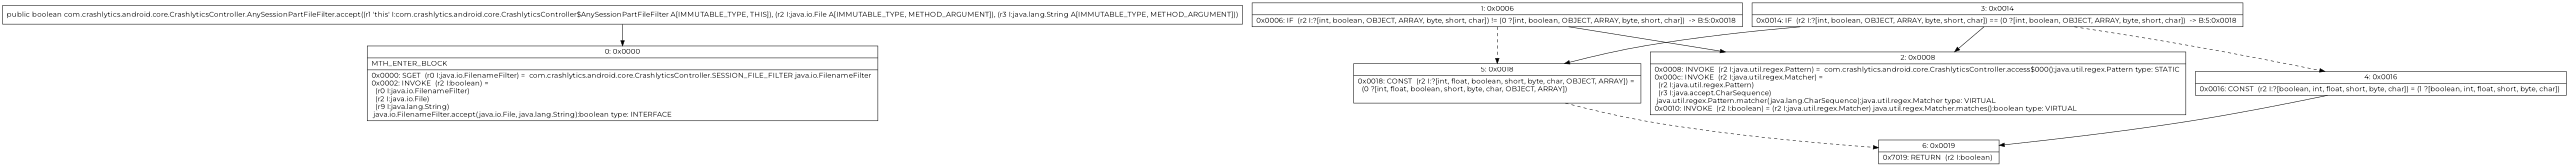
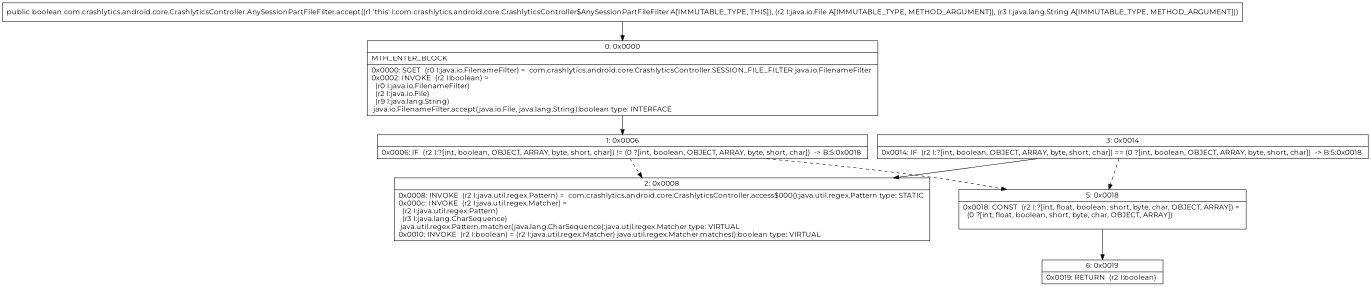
  digraph {
    fontname=Montserrat
    node [fontname=Montserrat shape=record]
    edge [fontname=Montserrat]
    n1 [label="{0\:\ 0x0000|MTH_ENTER_BLOCK\l|0x0000: SGET  (r0 I:java.io.FilenameFilter) =  com.crashlytics.android.core.CrashlyticsController.SESSION_FILE_FILTER java.io.FilenameFilter \l0x0002: INVOKE  (r2 I:boolean) = \l  (r0 I:java.io.FilenameFilter)\l  (r2 I:java.io.File)\l  (r9 I:java.lang.String)\l java.io.FilenameFilter.accept(java.io.File, java.lang.String):boolean type: INTERFACE \l}"]
    n2 [label="{1\:\ 0x0006|0x0006: IF  (r2 I:?[int, boolean, OBJECT, ARRAY, byte, short, char]) != (0 ?[int, boolean, OBJECT, ARRAY, byte, short, char])  \-\> B:5:0x0018 \l}"]
-   n3 [label="{2\:\ 0x0008|0x0008: INVOKE  (r2 I:java.util.regex.Pattern) =  com.crashlytics.android.core.CrashlyticsController.access$000():java.util.regex.Pattern type: STATIC \l0x000c: INVOKE  (r2 I:java.util.regex.Matcher) = \l  (r2 I:java.util.regex.Pattern)\l  (r3 I:java.accept.CharSequence)\l java.util.regex.Pattern.matcher(java.lang.CharSequence):java.util.regex.Matcher type: VIRTUAL \l0x0010: INVOKE  (r2 I:boolean) = (r2 I:java.util.regex.Matcher) java.util.regex.Matcher.matches():boolean type: VIRTUAL \l}"]
+   n3 [label="{2\:\ 0x0008|0x0008: INVOKE  (r2 I:java.util.regex.Pattern) =  com.crashlytics.android.core.CrashlyticsController.access$000():java.util.regex.Pattern type: STATIC \l0x000c: INVOKE  (r2 I:java.util.regex.Matcher) = \l  (r2 I:java.util.regex.Pattern)\l  (r3 I:java.lang.CharSequence)\l java.util.regex.Pattern.matcher(java.lang.CharSequence):java.util.regex.Matcher type: VIRTUAL \l0x0010: INVOKE  (r2 I:boolean) = (r2 I:java.util.regex.Matcher) java.util.regex.Matcher.matches():boolean type: VIRTUAL \l}"]
    n4 [label="{5\:\ 0x0018|0x0018: CONST  (r2 I:?[int, float, boolean, short, byte, char, OBJECT, ARRAY]) = \l  (0 ?[int, float, boolean, short, byte, char, OBJECT, ARRAY])\l \l}"]
-   n5 [label="{6\:\ 0x0019|0x7019: RETURN  (r2 I:boolean) \l}"]
+   n5 [label="{6\:\ 0x0019|0x0019: RETURN  (r2 I:boolean) \l}"]
    n6 [label="{3\:\ 0x0014|0x0014: IF  (r2 I:?[int, boolean, OBJECT, ARRAY, byte, short, char]) == (0 ?[int, boolean, OBJECT, ARRAY, byte, short, char])  \-\> B:5:0x0018 \l}"]
-   n7 [label="{4\:\ 0x0016|0x0016: CONST  (r2 I:?[boolean, int, float, short, byte, char]) = (1 ?[boolean, int, float, short, byte, char]) \l}"]
    n8 [label="{public boolean com.crashlytics.android.core.CrashlyticsController.AnySessionPartFileFilter.accept((r1 'this' I:com.crashlytics.android.core.CrashlyticsController$AnySessionPartFileFilter A[IMMUTABLE_TYPE, THIS]), (r2 I:java.io.File A[IMMUTABLE_TYPE, METHOD_ARGUMENT]), (r3 I:java.lang.String A[IMMUTABLE_TYPE, METHOD_ARGUMENT])) }"]
-   n2 -> n3 [style=solid]
+   n1 -> n2
+   n2 -> n3 [style=dashed]
    n2 -> n4 [style=dashed]
-   n4 -> n5 [style=dashed]
+   n4 -> n5
    n6 -> n3
-   n6 -> n4
-   n6 -> n7 [style=dashed]
-   n7 -> n5
+   n6 -> n4 [style=dashed]
    n8 -> n1
  }
